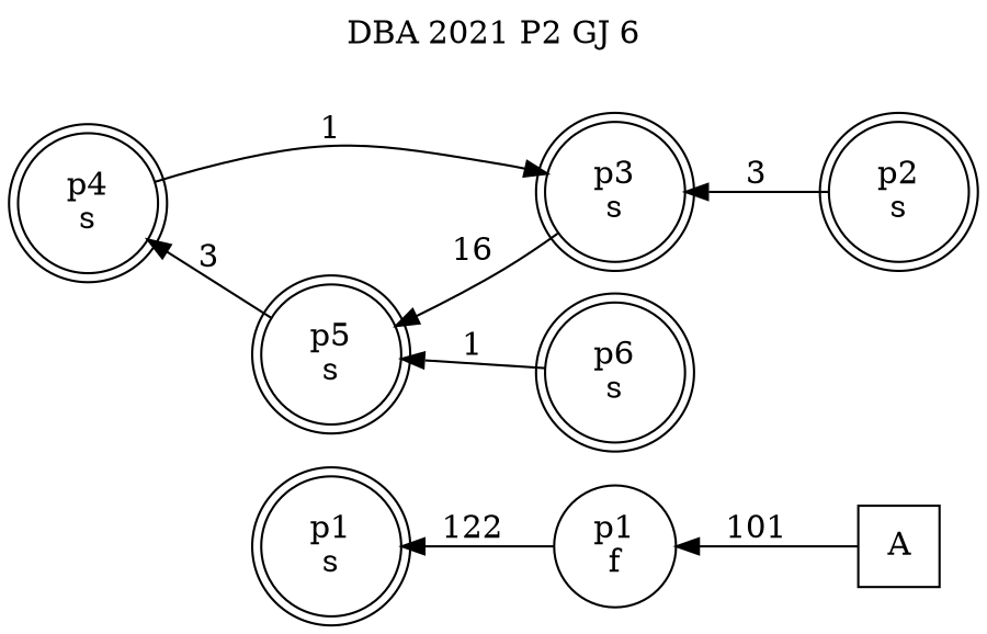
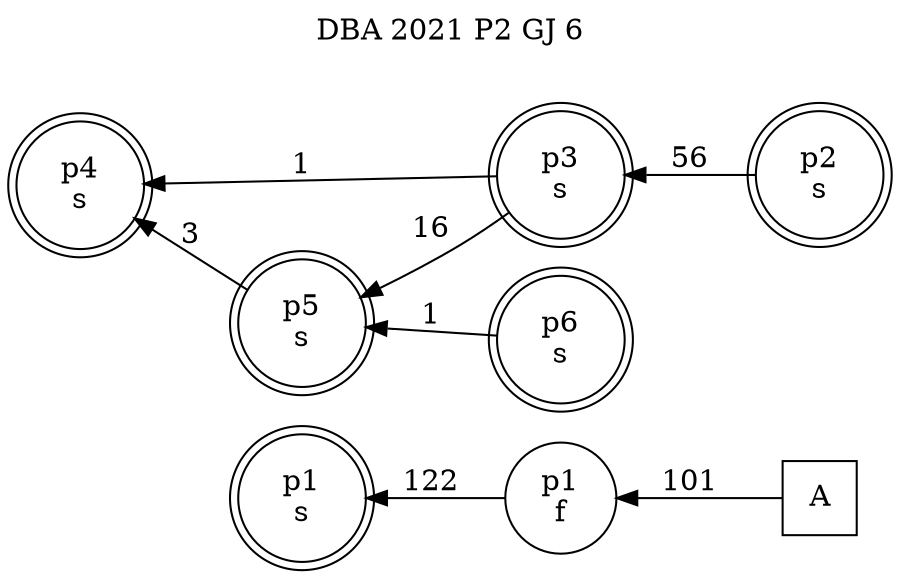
  digraph {
    label=" DBA 2021 P2 GJ 6 "
    labelloc=tl
    rankdir=RL
    node [shape=doublecircle]
    n1 [label=A shape=square]
    n2 [label="p1\nf" shape=circle]
    n3 [label="p1\ns"]
    n4 [label="p2\ns"]
    n5 [label="p3\ns"]
    n6 [label="p5\ns"]
    n7 [label="p4\ns"]
    n8 [label="p6\ns"]
    n1 -> n2 [label=101]
    n2 -> n3 [label=122]
-   n4 -> n5 [label=3]
+   n4 -> n5 [label=56]
    n5 -> n6 [label=16]
-   n7 -> n5 [label=1]
+   n5 -> n7 [label=1]
    n6 -> n7 [label=3]
    n8 -> n6 [label=1]
  }
